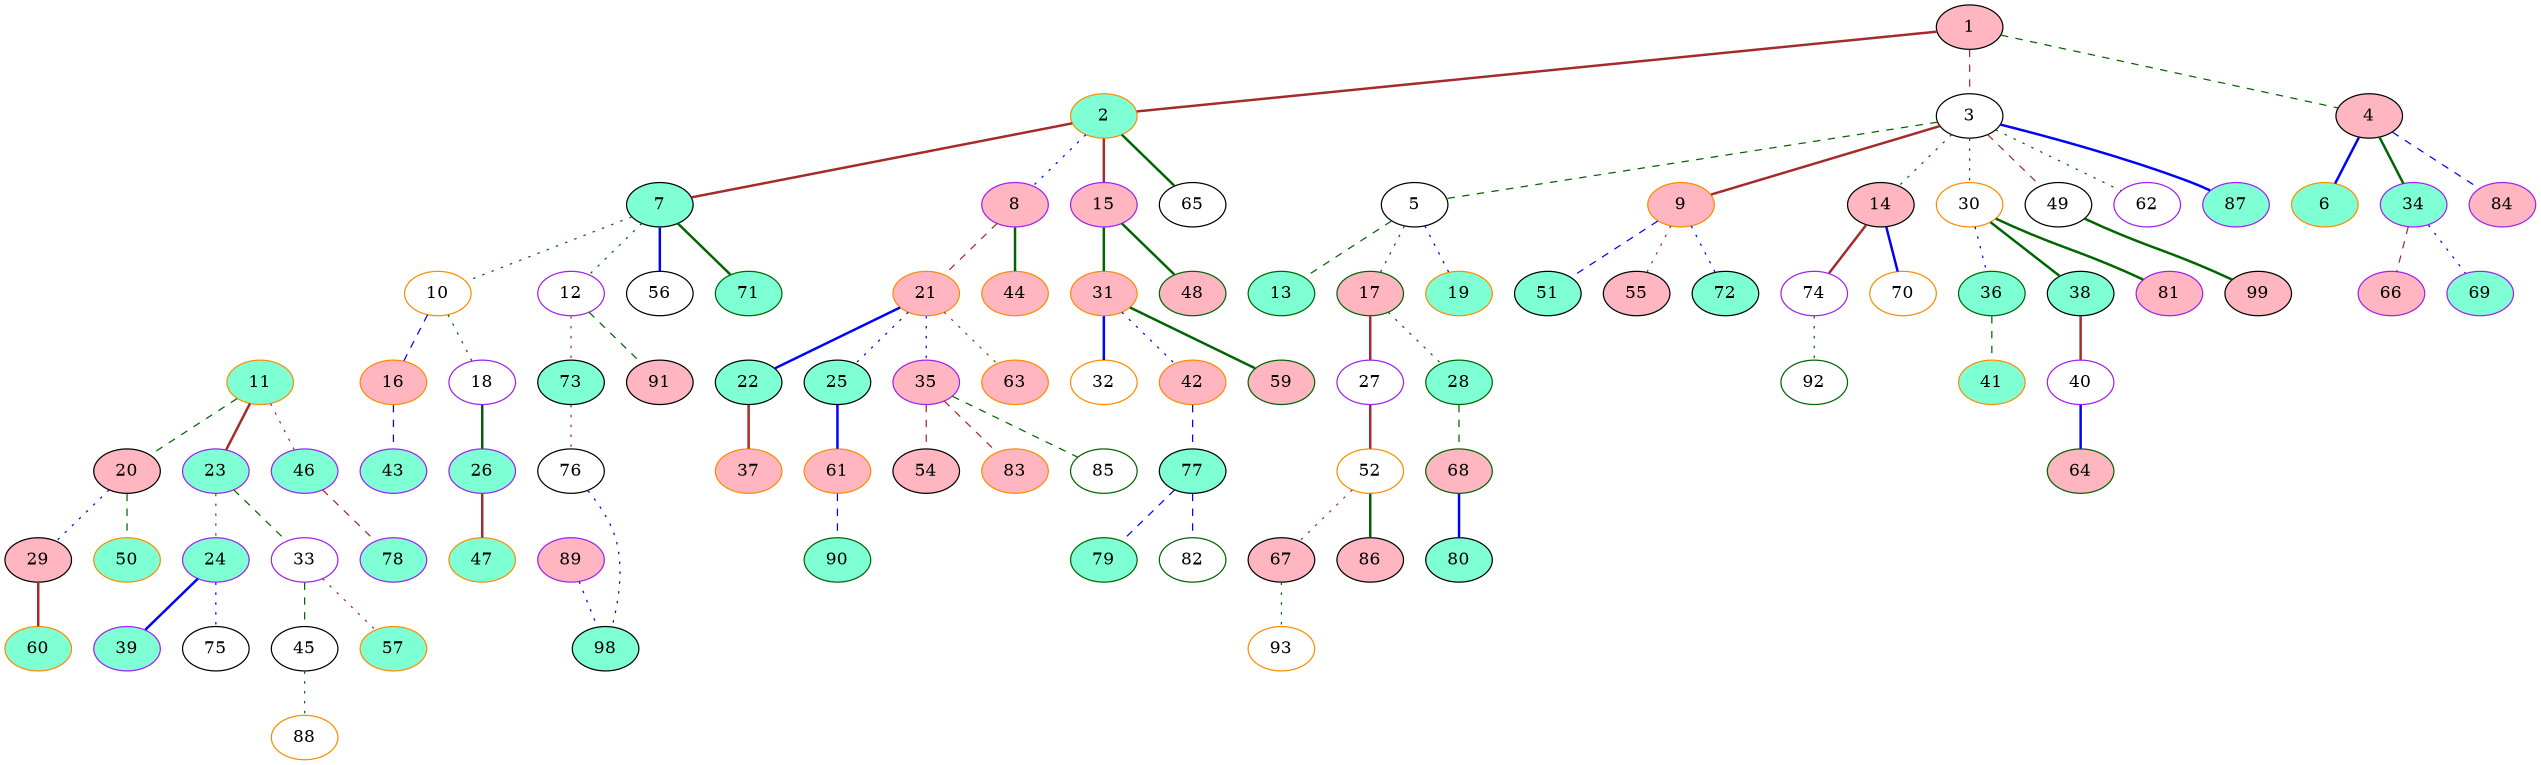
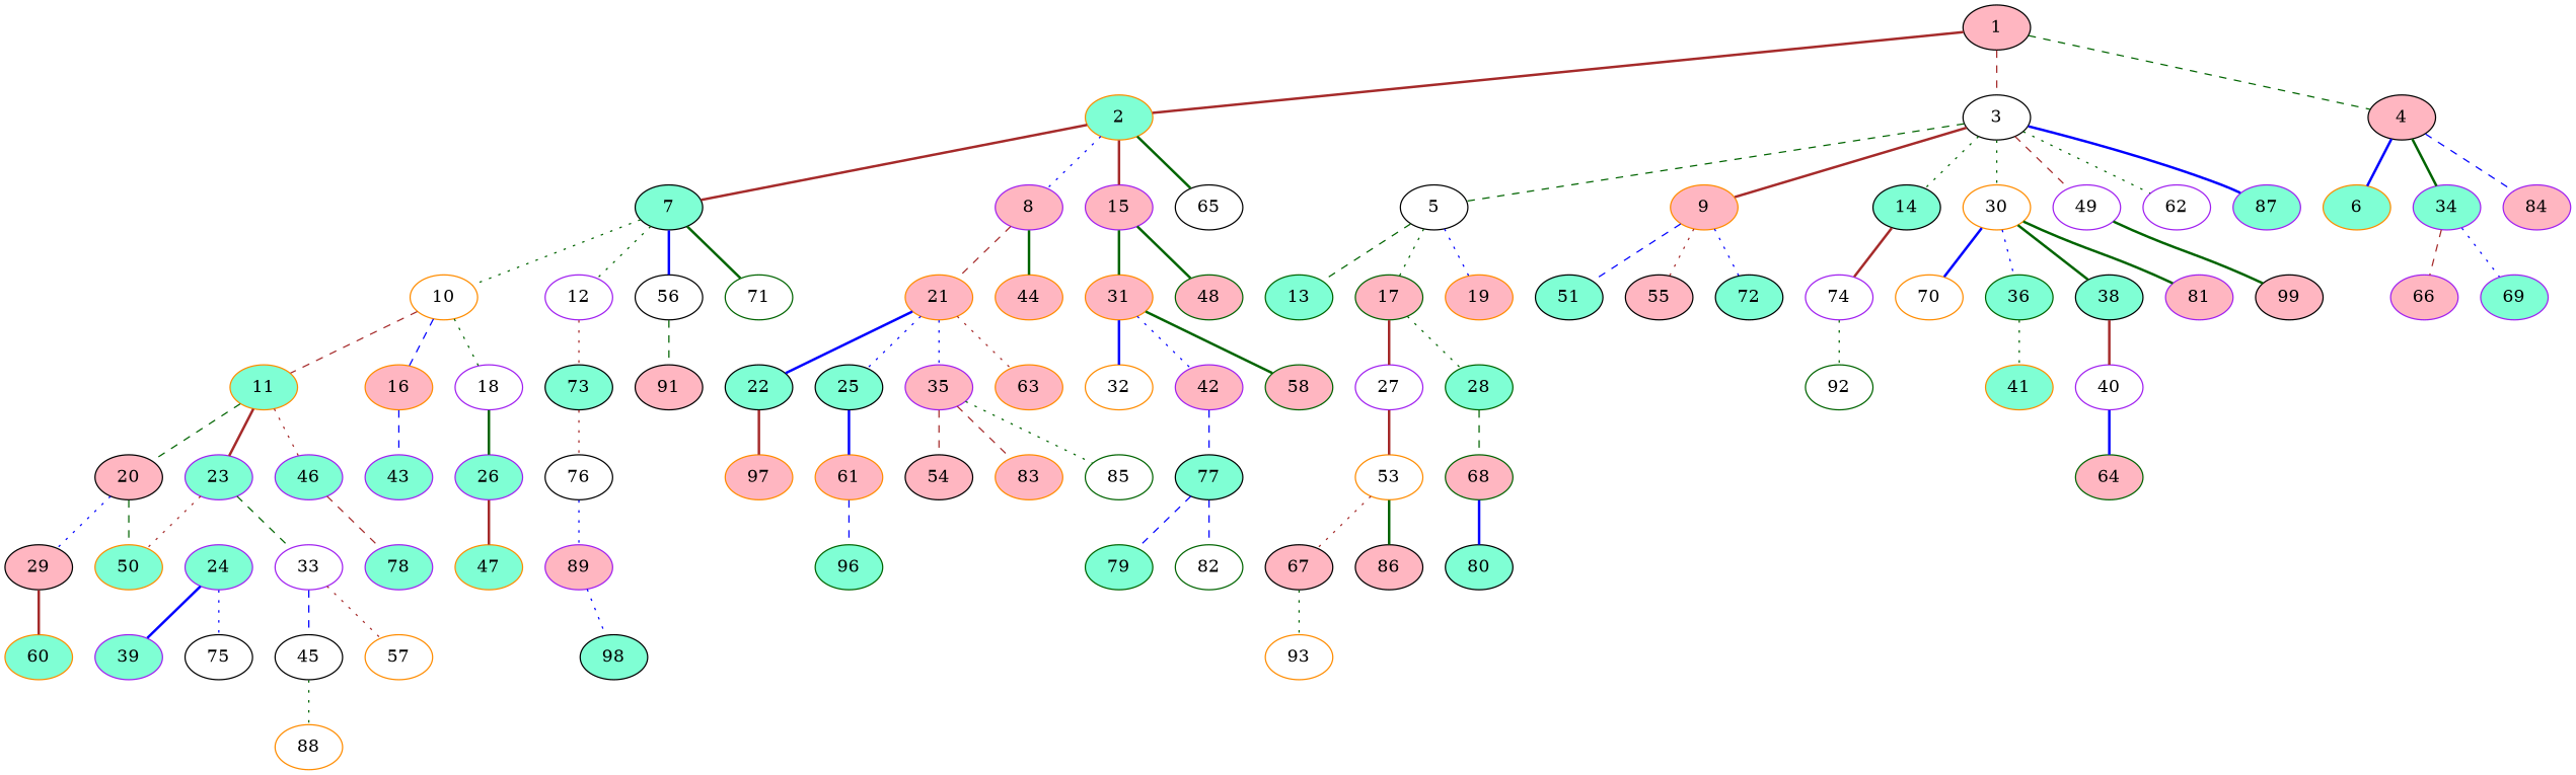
  graph {
    node [color=black fillcolor=aquamarine style=filled]
    edge [color=darkgreen style=bold]
    2 [color=darkorange]
    1 [fillcolor=lightpink]
    3 [fillcolor=white]
    4 [fillcolor=lightpink]
    7
    8 [color=purple fillcolor=lightpink]
    15 [color=purple fillcolor=lightpink]
    65 [fillcolor=white]
    5 [fillcolor=white]
    9 [color=darkorange fillcolor=lightpink]
-   14 [fillcolor=lightpink]
+   14
    30 [color=darkorange fillcolor=white]
-   49 [fillcolor=white]
+   49 [color=purple fillcolor=white]
    62 [color=purple fillcolor=white]
    87 [color=purple]
    6 [color=darkorange]
    34 [color=purple]
    84 [color=purple fillcolor=lightpink]
    10 [color=darkorange fillcolor=white]
    12 [color=purple fillcolor=white]
    56 [fillcolor=white]
-   71 [color=darkgreen]
+   71 [color=darkgreen fillcolor=white]
    21 [color=darkorange fillcolor=lightpink]
    44 [color=darkorange fillcolor=lightpink]
    31 [color=darkorange fillcolor=lightpink]
    48 [color=darkgreen fillcolor=lightpink]
    13 [color=darkgreen]
    17 [color=darkgreen fillcolor=lightpink]
-   19 [color=darkorange]
+   19 [color=darkorange fillcolor=lightpink]
    51
    55 [fillcolor=lightpink]
    72
    74 [color=purple fillcolor=white]
    36 [color=darkgreen]
    38
    70 [color=darkorange fillcolor=white]
    81 [color=purple fillcolor=lightpink]
    n38 [fillcolor=lightpink label=99]
    66 [color=purple fillcolor=lightpink]
    69 [color=purple]
    27 [color=purple fillcolor=white]
    28 [color=darkgreen]
    11 [color=darkorange]
    16 [color=darkorange fillcolor=lightpink]
    18 [color=purple fillcolor=white]
    73
    91 [fillcolor=lightpink]
    22
    25
    35 [color=purple fillcolor=lightpink]
    63 [color=darkorange fillcolor=lightpink]
    32 [color=darkorange fillcolor=white]
-   42 [color=darkorange fillcolor=lightpink]
-   58 [color=darkgreen fillcolor=lightpink label=59]
+   42 [color=purple fillcolor=lightpink]
+   58 [color=darkgreen fillcolor=lightpink]
    20 [fillcolor=lightpink]
    23 [color=purple]
    46 [color=purple]
    43 [color=purple]
    26 [color=purple]
    29 [fillcolor=lightpink]
    50 [color=darkorange]
    24 [color=purple]
    33 [color=purple fillcolor=white]
    78 [color=purple]
    76 [fillcolor=white]
    92 [color=darkgreen fillcolor=white]
-   52 [color=darkorange fillcolor=white]
+   52 [color=darkorange fillcolor=white label=53]
    68 [color=darkgreen fillcolor=lightpink]
    47 [color=darkorange]
    60 [color=darkorange]
-   37 [color=darkorange fillcolor=lightpink]
+   37 [color=darkorange fillcolor=lightpink label=97]
    61 [color=darkorange fillcolor=lightpink]
    54 [fillcolor=lightpink]
    83 [color=darkorange fillcolor=lightpink]
    85 [color=darkgreen fillcolor=white]
    39 [color=purple]
    75 [fillcolor=white]
    45 [fillcolor=white]
-   57 [color=darkorange]
-   90 [color=darkgreen]
+   57 [color=darkorange fillcolor=white]
+   90 [color=darkgreen label=96]
    67 [fillcolor=lightpink]
    86 [fillcolor=lightpink]
    80
    41 [color=darkorange]
    40 [color=purple fillcolor=white]
    77
    88 [color=darkorange fillcolor=white]
    64 [color=darkgreen fillcolor=lightpink]
    79 [color=darkgreen]
    82 [color=darkgreen fillcolor=white]
    93 [color=darkorange fillcolor=white]
    89 [color=purple fillcolor=lightpink]
    n93 [label=98]
    2 -- 7 [color=brown]
    2 -- 8 [color=blue style=dotted]
    2 -- 15 [color=brown]
    2 -- 65
    1 -- 2 [color=brown]
    1 -- 3 [color=brown style=dashed]
    1 -- 4 [style=dashed]
    3 -- 5 [style=dashed]
    3 -- 9 [color=brown]
    3 -- 14 [style=dotted]
    3 -- 30 [style=dotted]
    3 -- 49 [color=brown style=dashed]
    3 -- 62 [style=dotted]
    3 -- 87 [color=blue]
    4 -- 6 [color=blue]
    4 -- 34
    4 -- 84 [color=blue style=dashed]
    7 -- 10 [style=dotted]
    7 -- 12 [style=dotted]
    7 -- 56 [color=blue]
    7 -- 71
    8 -- 21 [color=brown style=dashed]
    8 -- 44
    15 -- 31
    15 -- 48
    5 -- 13 [style=dashed]
    5 -- 17 [style=dotted]
    5 -- 19 [color=blue style=dotted]
    9 -- 51 [color=blue style=dashed]
    9 -- 55 [color=brown style=dotted]
    9 -- 72 [color=blue style=dotted]
    14 -- 74 [color=brown]
    30 -- 36 [color=blue style=dotted]
    30 -- 38
-   14 -- 70 [color=blue]
+   30 -- 70 [color=blue]
    30 -- 81
    49 -- n38
    34 -- 66 [color=brown style=dashed]
    34 -- 69 [color=blue style=dotted]
+   10 -- 11 [color=brown style=dashed]
    10 -- 16 [color=blue style=dashed]
    10 -- 18 [style=dotted]
    12 -- 73 [color=brown style=dotted]
-   12 -- 91 [style=dashed]
+   56 -- 91 [style=dashed]
    21 -- 22 [color=blue]
    21 -- 25 [color=blue style=dotted]
    21 -- 35 [color=blue style=dotted]
    21 -- 63 [color=brown style=dotted]
    31 -- 32 [color=blue]
    31 -- 42 [color=blue style=dotted]
    31 -- 58
    17 -- 27 [color=brown]
    17 -- 28 [style=dotted]
    74 -- 92 [style=dotted]
-   36 -- 41 [style=dashed]
+   36 -- 41 [style=dotted]
    38 -- 40 [color=brown]
    27 -- 52 [color=brown]
    28 -- 68 [style=dashed]
    11 -- 20 [style=dashed]
    11 -- 23 [color=brown]
    11 -- 46 [color=brown style=dotted]
    16 -- 43 [color=blue style=dashed]
    18 -- 26
    73 -- 76 [color=brown style=dotted]
    22 -- 37 [color=brown]
    25 -- 61 [color=blue]
    35 -- 54 [color=brown style=dashed]
    35 -- 83 [color=brown style=dashed]
-   35 -- 85 [style=dashed]
+   35 -- 85 [style=dotted]
    42 -- 77 [color=blue style=dashed]
    20 -- 29 [color=blue style=dotted]
    20 -- 50 [style=dashed]
-   23 -- 24 [color=brown style=dotted]
+   23 -- 50 [color=brown style=dotted]
    23 -- 33 [style=dashed]
    46 -- 78 [color=brown style=dashed]
    26 -- 47 [color=brown]
    29 -- 60 [color=brown]
    24 -- 39 [color=blue]
    24 -- 75 [color=blue style=dotted]
-   33 -- 45 [style=dashed]
+   33 -- 45 [color=blue style=dashed]
    33 -- 57 [color=brown style=dotted]
-   76 -- n93 [color=blue style=dotted]
+   76 -- 89 [color=blue style=dotted]
    52 -- 67 [color=brown style=dotted]
    52 -- 86
    68 -- 80 [color=blue]
    61 -- 90 [color=blue style=dashed]
    45 -- 88 [style=dotted]
    67 -- 93 [style=dotted]
    40 -- 64 [color=blue]
    77 -- 79 [color=blue style=dashed]
    77 -- 82 [color=blue style=dashed]
    89 -- n93 [color=blue style=dotted]
  }
